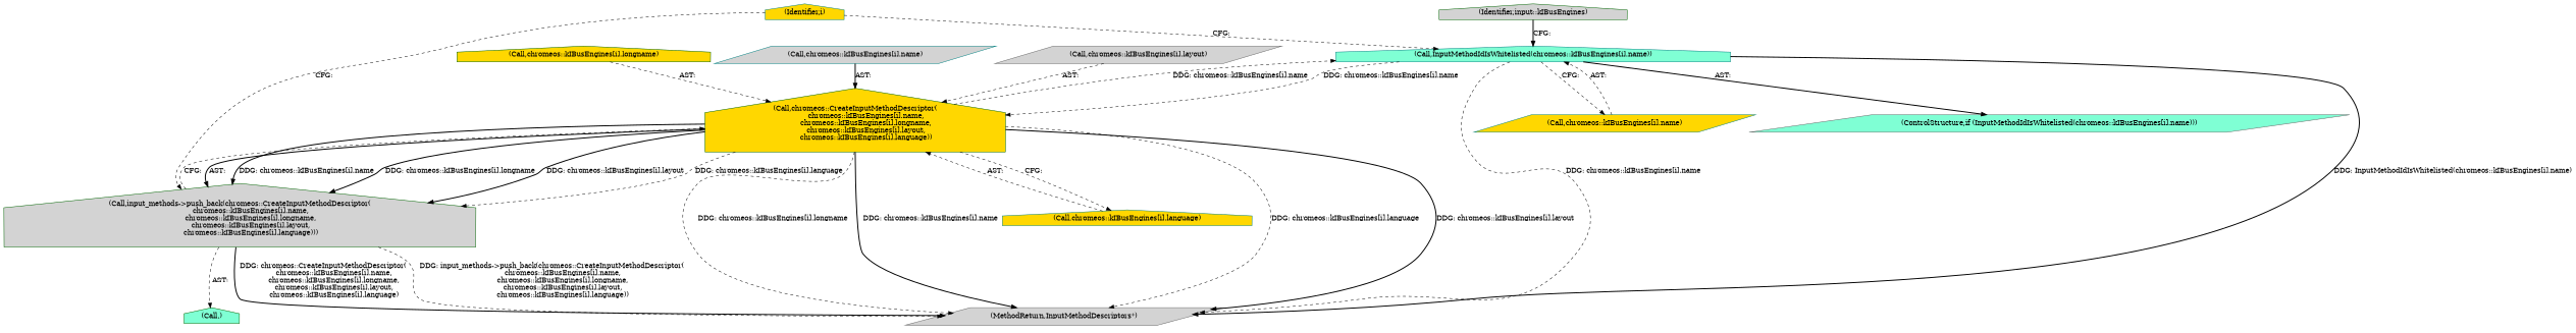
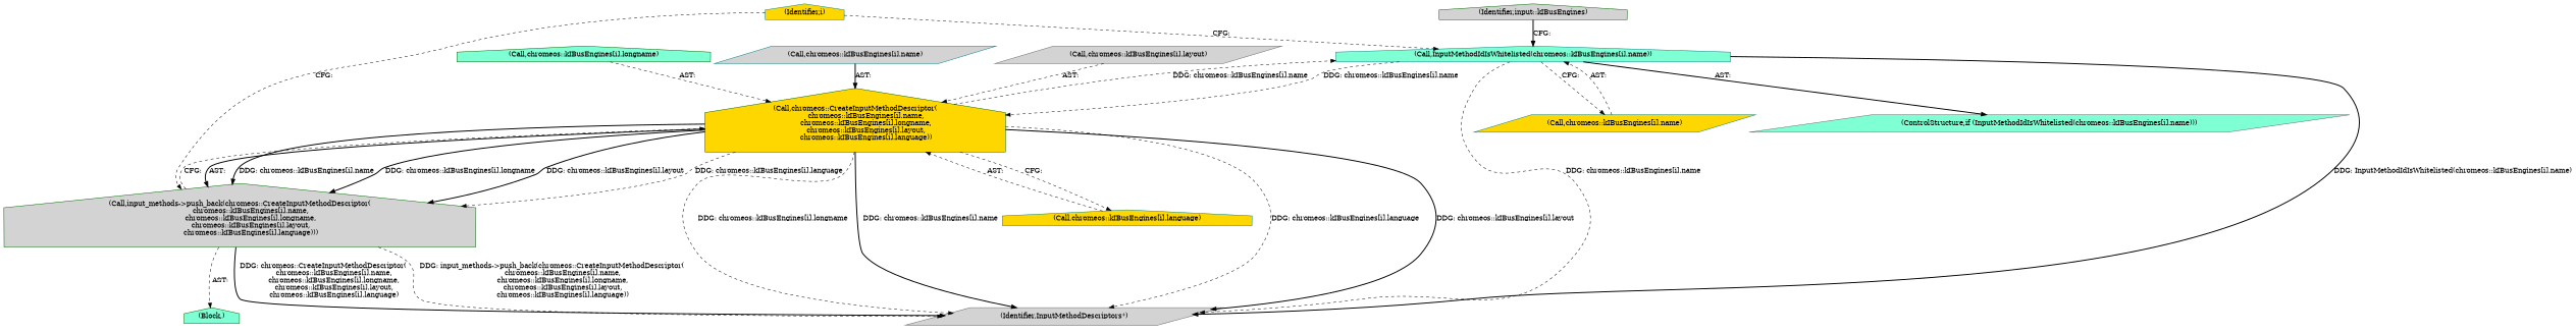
  digraph {
    node [color=teal fillcolor=lightgrey shape=house style=filled]
    edge [style=dashed]
    n1 [fillcolor=aquamarine label="(Call,InputMethodIdIsWhitelisted(chromeos::kIBusEngines[i].name))"]
    n2 [color=darkgreen fillcolor=gold label="(Call,chromeos::CreateInputMethodDescriptor(\n          chromeos::kIBusEngines[i].name,\n          chromeos::kIBusEngines[i].longname,\n          chromeos::kIBusEngines[i].layout,\n          chromeos::kIBusEngines[i].language))"]
    n3 [fillcolor=gold label="(Call,chromeos::kIBusEngines[i].name)" shape=parallelogram]
    n4 [color=gray40 fillcolor=aquamarine label="(ControlStructure,if (InputMethodIdIsWhitelisted(chromeos::kIBusEngines[i].name)))" shape=parallelogram]
-   n5 [color=gray40 label="(MethodReturn,InputMethodDescriptors*)" shape=parallelogram]
+   n5 [color=gray40 label="(Identifier,InputMethodDescriptors*)" shape=parallelogram]
    n6 [color=darkgreen label="(Call,input_methods->push_back(chromeos::CreateInputMethodDescriptor(\n          chromeos::kIBusEngines[i].name,\n          chromeos::kIBusEngines[i].longname,\n          chromeos::kIBusEngines[i].layout,\n          chromeos::kIBusEngines[i].language)))"]
    n7 [fillcolor=gold label="(Call,chromeos::kIBusEngines[i].language)"]
-   n8 [color=darkgreen fillcolor=aquamarine label="(Call,)"]
-   n9 [color=darkgreen fillcolor=gold label="(Call,chromeos::kIBusEngines[i].longname)"]
+   n8 [color=darkgreen fillcolor=aquamarine label="(Block,)"]
+   n9 [color=darkgreen fillcolor=aquamarine label="(Call,chromeos::kIBusEngines[i].longname)"]
    n10 [fillcolor=gold label="(Identifier,i)"]
    n11 [label="(Call,chromeos::kIBusEngines[i].name)" shape=parallelogram]
    n12 [color=gray40 label="(Call,chromeos::kIBusEngines[i].layout)" shape=parallelogram]
    n13 [color=darkgreen label="(Identifier,input::kIBusEngines)"]
    n1 -> n2 [label="DDG: chromeos::kIBusEngines[i].name"]
    n1 -> n3 [label="CFG: "]
    n1 -> n4 [label="AST: " style=bold]
    n1 -> n5 [label="DDG: chromeos::kIBusEngines[i].name"]
    n1 -> n5 [label="DDG: InputMethodIdIsWhitelisted(chromeos::kIBusEngines[i].name)" style=bold]
    n2 -> n1 [label="DDG: chromeos::kIBusEngines[i].name"]
    n2 -> n5 [label="DDG: chromeos::kIBusEngines[i].longname"]
    n2 -> n5 [label="DDG: chromeos::kIBusEngines[i].name" style=bold]
    n2 -> n5 [label="DDG: chromeos::kIBusEngines[i].language"]
    n2 -> n5 [label="DDG: chromeos::kIBusEngines[i].layout" style=bold]
    n2 -> n6 [label="AST: " style=bold]
    n2 -> n6 [label="DDG: chromeos::kIBusEngines[i].name" style=bold]
    n2 -> n6 [label="DDG: chromeos::kIBusEngines[i].longname" style=bold]
    n2 -> n6 [label="DDG: chromeos::kIBusEngines[i].layout" style=bold]
    n2 -> n6 [label="DDG: chromeos::kIBusEngines[i].language"]
    n2 -> n7 [label="CFG: "]
    n3 -> n1 [label="AST: "]
    n6 -> n2 [label="CFG: "]
    n6 -> n5 [label="DDG: input_methods->push_back(chromeos::CreateInputMethodDescriptor(\n          chromeos::kIBusEngines[i].name,\n          chromeos::kIBusEngines[i].longname,\n          chromeos::kIBusEngines[i].layout,\n          chromeos::kIBusEngines[i].language))"]
    n6 -> n5 [label="DDG: chromeos::CreateInputMethodDescriptor(\n          chromeos::kIBusEngines[i].name,\n          chromeos::kIBusEngines[i].longname,\n          chromeos::kIBusEngines[i].layout,\n          chromeos::kIBusEngines[i].language)" style=bold]
    n6 -> n8 [label="AST: "]
    n7 -> n2 [label="AST: "]
    n9 -> n2 [label="AST: "]
    n10 -> n1 [label="CFG: "]
    n10 -> n6 [label="CFG: "]
    n11 -> n2 [label="AST: " style=bold]
    n12 -> n2 [label="AST: "]
    n13 -> n1 [label="CFG: " style=bold]
  }
